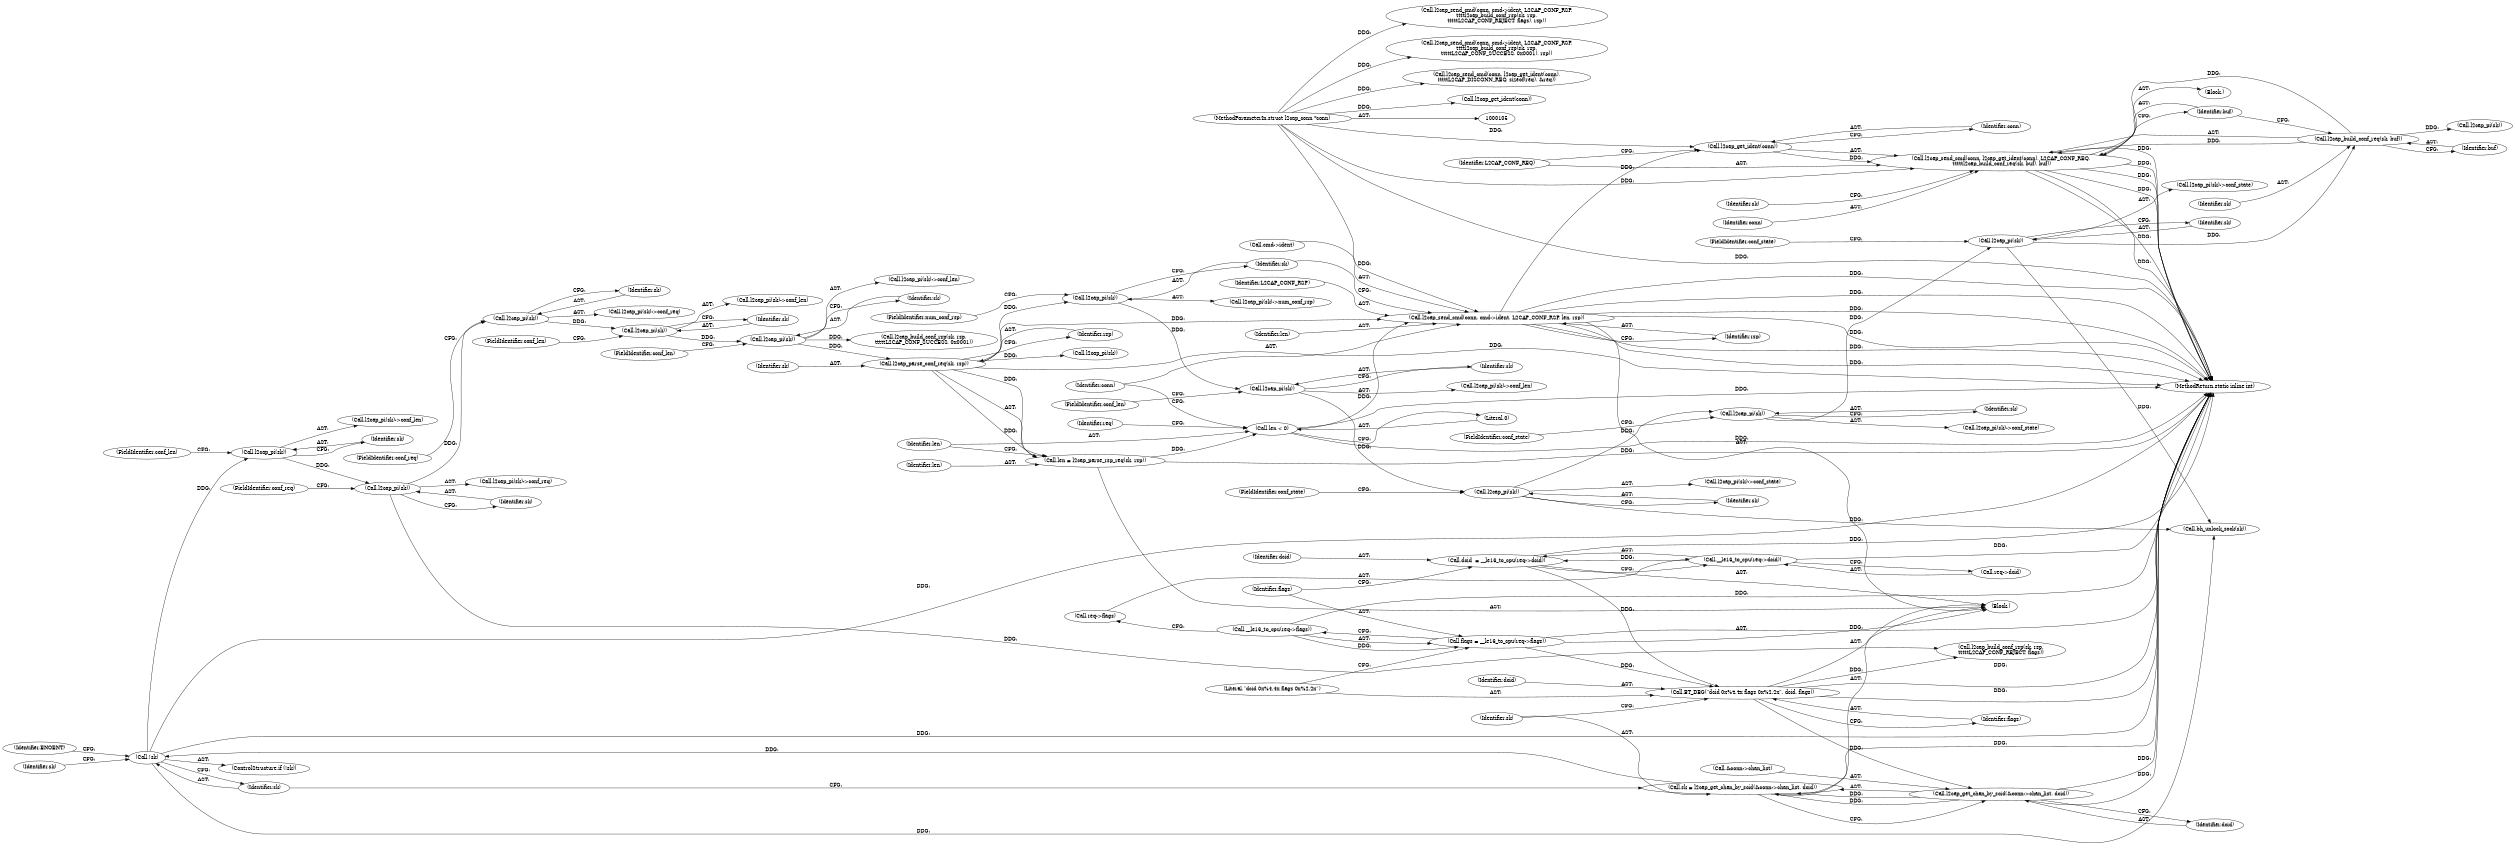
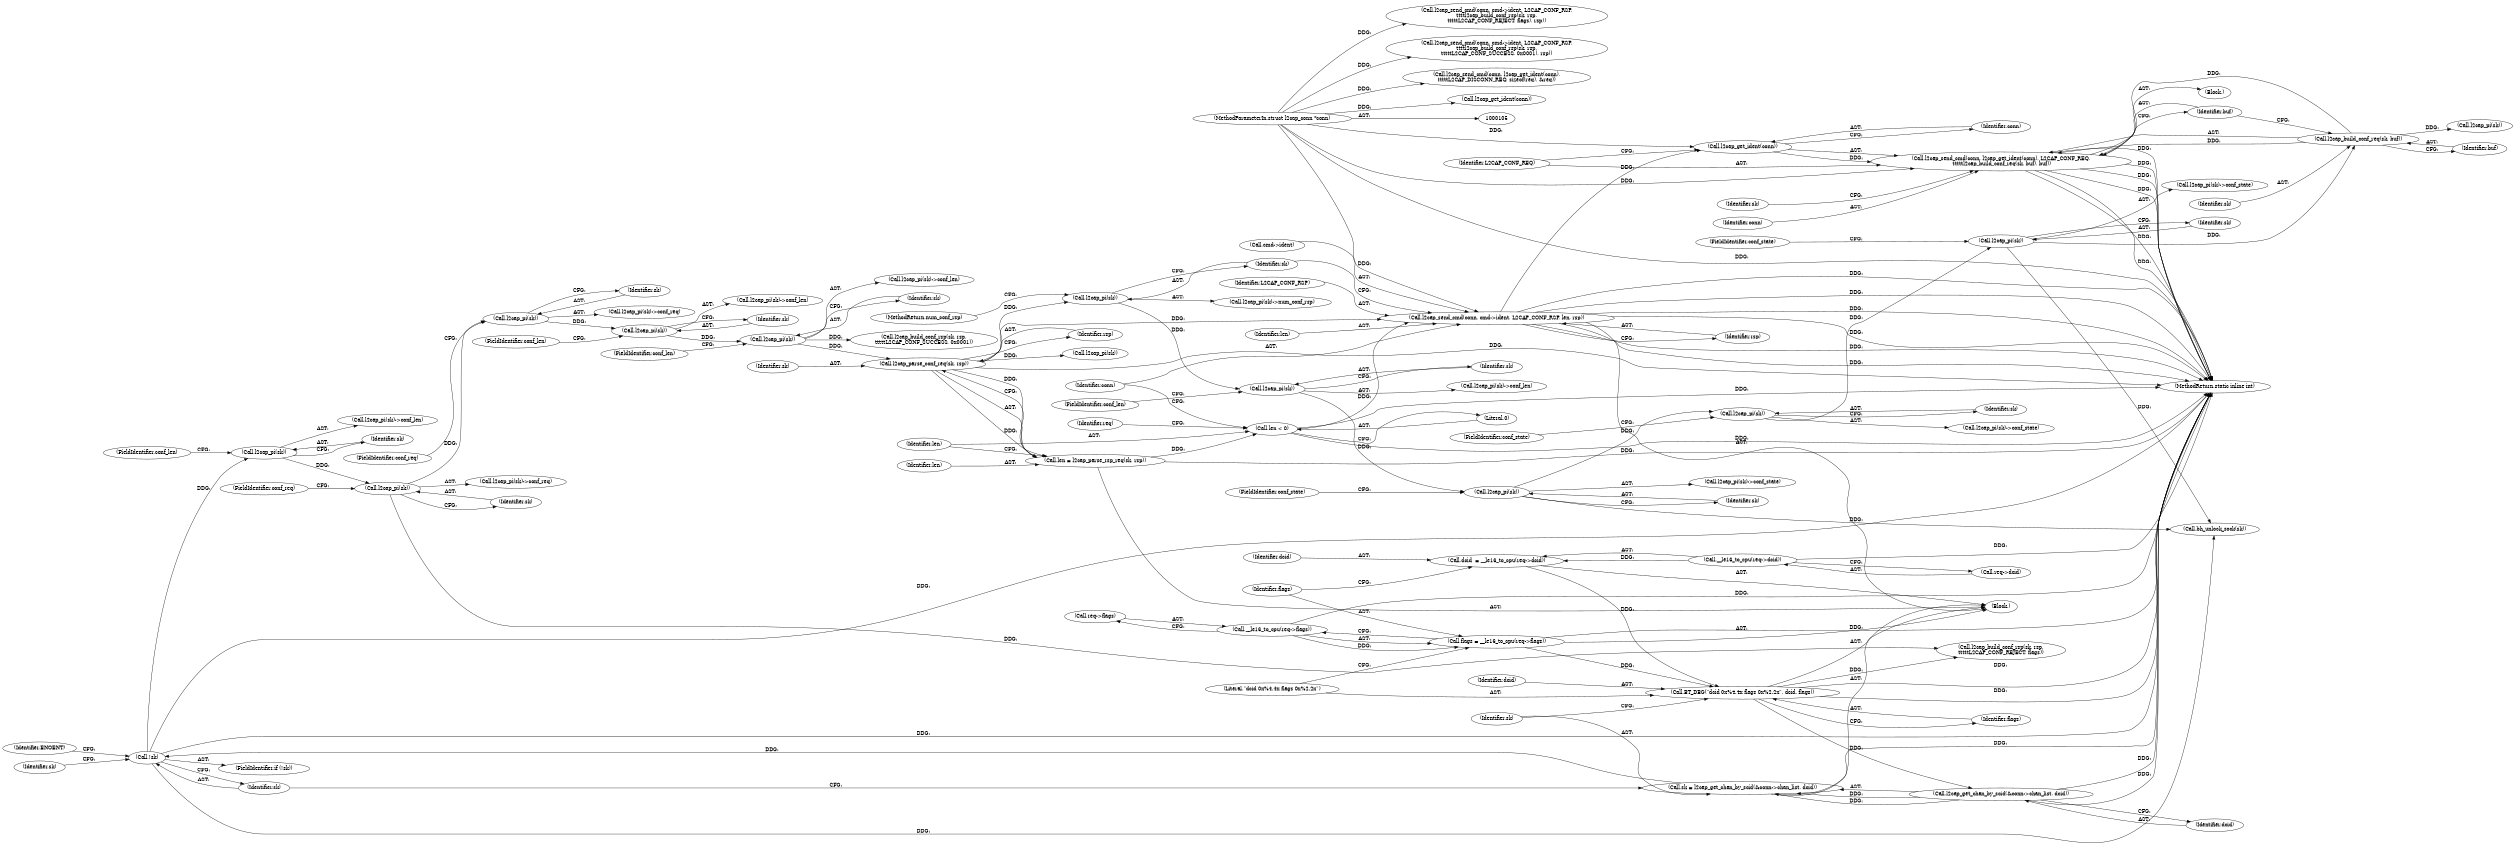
  digraph {
    rankdir=LR
    n1 [label="(Call,l2cap_send_cmd(conn, l2cap_get_ident(conn), L2CAP_CONF_REQ,\n \t\t\t\t\tl2cap_build_conf_req(sk, buf), buf))"]
    n2 [label="(Block,)"]
    n3 [label="(Identifier,buf)"]
    n4 [label="(MethodReturn,static inline int)"]
    n5 [label="(Call,l2cap_build_conf_req(sk, buf))"]
    n6 [label="(Call,l2cap_get_ident(conn))"]
    n7 [label="(Identifier,conn)"]
    n8 [label="(Call,l2cap_send_cmd(conn, cmd->ident, L2CAP_CONF_RSP, len, rsp))"]
    n9 [label="(Identifier,rsp)"]
    n10 [label="(Block,)"]
    n11 [label="(MethodParameterIn,struct l2cap_conn *conn)"]
    n12 [label="(Call,l2cap_send_cmd(conn, cmd->ident, L2CAP_CONF_RSP,\n\t\t\t\tl2cap_build_conf_rsp(sk, rsp,\n\t\t\t\t\tL2CAP_CONF_REJECT, flags), rsp))"]
    n13 [label="(Call,l2cap_send_cmd(conn, cmd->ident, L2CAP_CONF_RSP,\n\t\t\t\tl2cap_build_conf_rsp(sk, rsp,\n\t\t\t\t\tL2CAP_CONF_SUCCESS, 0x0001), rsp))"]
    n14 [label="(Call,l2cap_send_cmd(conn, l2cap_get_ident(conn),\n\t\t\t\t\tL2CAP_DISCONN_REQ, sizeof(req), &req))"]
    n15 [label="(Call,l2cap_get_ident(conn))"]
    1000105
    n17 [label="(Call,len < 0)"]
    n18 [label="(Literal,0)"]
    n19 [label="(Call,len = l2cap_parse_rsp_req(sk, rsp))"]
    n20 [label="(Call,l2cap_parse_conf_req(sk, rsp))"]
    n21 [label="(Call,l2cap_pi(sk))"]
    n22 [label="(Identifier,rsp)"]
    n23 [label="(Call,l2cap_pi(sk))"]
    n24 [label="(Call,l2cap_pi(sk))"]
    n25 [label="(Call,l2cap_pi(sk)->num_conf_rsp)"]
    n26 [label="(Identifier,sk)"]
    n27 [label="(Call,l2cap_pi(sk))"]
    n28 [label="(Call,l2cap_build_conf_rsp(sk, rsp,\n\t\t\t\t\tL2CAP_CONF_SUCCESS, 0x0001))"]
    n29 [label="(Call,l2cap_pi(sk)->conf_len)"]
    n30 [label="(Identifier,sk)"]
    n31 [label="(Call,l2cap_pi(sk))"]
    n32 [label="(Call,l2cap_pi(sk)->conf_len)"]
    n33 [label="(Identifier,sk)"]
    n34 [label="(Call,l2cap_pi(sk))"]
    n35 [label="(Identifier,sk)"]
    n36 [label="(Call,l2cap_pi(sk)->conf_req)"]
    n37 [label="(Call,l2cap_pi(sk))"]
    n38 [label="(Call,l2cap_pi(sk)->conf_req)"]
    n39 [label="(Call,l2cap_build_conf_rsp(sk, rsp,\n\t\t\t\t\tL2CAP_CONF_REJECT, flags))"]
    n40 [label="(Identifier,sk)"]
    n41 [label="(Call,l2cap_pi(sk))"]
    n42 [label="(Call,l2cap_pi(sk)->conf_len)"]
    n43 [label="(Identifier,sk)"]
    n44 [label="(Call,!sk)"]
-   n45 [label="(ControlStructure,if (!sk))"]
+   n45 [label="(FieldIdentifier,if (!sk))"]
    n46 [label="(Call,bh_unlock_sock(sk))"]
    n47 [label="(Identifier,sk)"]
    n48 [label="(Call,sk = l2cap_get_chan_by_scid(&conn->chan_list, dcid))"]
    n49 [label="(Call,l2cap_get_chan_by_scid(&conn->chan_list, dcid))"]
    n50 [label="(Identifier,dcid)"]
    n51 [label="(Call,BT_DBG(\"dcid 0x%4.4x flags 0x%2.2x\", dcid, flags))"]
    n52 [label="(Identifier,flags)"]
    n53 [label="(Call,dcid  = __le16_to_cpu(req->dcid))"]
    n54 [label="(Call,__le16_to_cpu(req->dcid))"]
    n55 [label="(Call,req->dcid)"]
    n56 [label="(Call,flags = __le16_to_cpu(req->flags))"]
    n57 [label="(Call,__le16_to_cpu(req->flags))"]
    n58 [label="(Call,req->flags)"]
    n59 [label="(Call,l2cap_pi(sk))"]
    n60 [label="(Identifier,buf)"]
    n61 [label="(Call,l2cap_pi(sk))"]
    n62 [label="(Identifier,sk)"]
    n63 [label="(Call,l2cap_pi(sk)->conf_state)"]
    n64 [label="(Call,l2cap_pi(sk))"]
    n65 [label="(Identifier,sk)"]
    n66 [label="(Call,l2cap_pi(sk)->conf_state)"]
    n67 [label="(Call,l2cap_pi(sk))"]
    n68 [label="(Call,l2cap_pi(sk)->conf_state)"]
    n69 [label="(Identifier,sk)"]
    n70 [label="(Identifier,sk)"]
    n71 [label="(Call,l2cap_pi(sk)->conf_len)"]
    n72 [label="(FieldIdentifier,conf_state)"]
    n73 [label="(Identifier,sk)"]
    n74 [label="(Identifier,conn)"]
    n75 [label="(Identifier,sk)"]
    n76 [label="(Identifier,sk)"]
    n77 [label="(Identifier,len)"]
    n78 [label="(Identifier,dcid)"]
    n79 [label="(Identifier,L2CAP_CONF_RSP)"]
    n80 [label="(FieldIdentifier,conf_req)"]
    n81 [label="(Identifier,len)"]
    n82 [label="(FieldIdentifier,conf_len)"]
    n83 [label="(Identifier,sk)"]
    n84 [label="(Identifier,req)"]
    n85 [label="(Identifier,ENOENT)"]
    n86 [label="(Identifier,conn)"]
-   n87 [label="(Call,&conn->chan_list)"]
    n88 [label="(Identifier,len)"]
    n89 [label="(Identifier,L2CAP_CONF_REQ)"]
    n90 [label="(Identifier,flags)"]
    n91 [label="(FieldIdentifier,conf_state)"]
    n92 [label="(FieldIdentifier,conf_len)"]
    n93 [label="(Call,cmd->ident)"]
    n94 [label="(FieldIdentifier,conf_req)"]
    n95 [label="(Identifier,sk)"]
    n96 [label="(FieldIdentifier,conf_len)"]
    n97 [label="(FieldIdentifier,conf_state)"]
    n98 [label="(Literal,\"dcid 0x%4.4x flags 0x%2.2x\")"]
    n99 [label="(Identifier,dcid)"]
-   n100 [label="(FieldIdentifier,num_conf_rsp)"]
+   n100 [label="(MethodReturn,num_conf_rsp)"]
    n101 [label="(FieldIdentifier,conf_len)"]
    n1 -> n2 [label="AST: "]
    n1 -> n3 [label="CFG: "]
    n1 -> n4 [label="DDG: "]
    n1 -> n4 [label="DDG: "]
    n1 -> n4 [label="DDG: "]
    n1 -> n4 [label="DDG: "]
    n1 -> n4 [label="DDG: "]
    n1 -> n4 [label="DDG: "]
    n3 -> n1 [label="AST: "]
    n3 -> n5 [label="CFG: "]
    n5 -> n1 [label="AST: "]
    n5 -> n1 [label="DDG: "]
    n5 -> n1 [label="DDG: "]
    n5 -> n59 [label="DDG: "]
    n5 -> n60 [label="CFG: "]
    n6 -> n1 [label="AST: "]
    n6 -> n1 [label="DDG: "]
    n6 -> n7 [label="CFG: "]
    n7 -> n6 [label="AST: "]
    n8 -> n4 [label="DDG: "]
    n8 -> n4 [label="DDG: "]
    n8 -> n4 [label="DDG: "]
    n8 -> n4 [label="DDG: "]
    n8 -> n4 [label="DDG: "]
    n8 -> n4 [label="DDG: "]
    n8 -> n6 [label="DDG: "]
    n8 -> n9 [label="CFG: "]
    n8 -> n10 [label="AST: "]
    n9 -> n8 [label="AST: "]
    n11 -> n1 [label="DDG: "]
    n11 -> n4 [label="DDG: "]
    n11 -> n6 [label="DDG: "]
    n11 -> n8 [label="DDG: "]
    n11 -> n12 [label="DDG: "]
    n11 -> n13 [label="DDG: "]
    n11 -> n14 [label="DDG: "]
    n11 -> n15 [label="DDG: "]
    n11 -> 1000105 [label="AST: "]
    n17 -> n4 [label="DDG: "]
    n17 -> n4 [label="DDG: "]
    n17 -> n8 [label="DDG: "]
    n17 -> n18 [label="CFG: "]
    n18 -> n17 [label="AST: "]
    n19 -> n4 [label="DDG: "]
    n19 -> n10 [label="AST: "]
    n19 -> n17 [label="DDG: "]
+   n19 -> n20 [label="CFG: "]
    n20 -> n4 [label="DDG: "]
    n20 -> n8 [label="DDG: "]
    n20 -> n19 [label="AST: "]
    n20 -> n19 [label="DDG: "]
    n20 -> n19 [label="DDG: "]
    n20 -> n21 [label="DDG: "]
    n20 -> n22 [label="CFG: "]
    n20 -> n23 [label="DDG: "]
    n21 -> n24 [label="DDG: "]
    n21 -> n25 [label="AST: "]
    n21 -> n26 [label="CFG: "]
    n22 -> n20 [label="AST: "]
    n24 -> n67 [label="DDG: "]
    n24 -> n70 [label="CFG: "]
    n24 -> n71 [label="AST: "]
    n26 -> n8 [label="CFG: "]
    n26 -> n21 [label="AST: "]
    n27 -> n20 [label="DDG: "]
    n27 -> n28 [label="DDG: "]
    n27 -> n29 [label="AST: "]
    n27 -> n30 [label="CFG: "]
    n30 -> n27 [label="AST: "]
    n31 -> n27 [label="DDG: "]
    n31 -> n32 [label="AST: "]
    n31 -> n33 [label="CFG: "]
    n33 -> n31 [label="AST: "]
    n34 -> n31 [label="DDG: "]
    n34 -> n35 [label="CFG: "]
    n34 -> n36 [label="AST: "]
    n35 -> n34 [label="AST: "]
    n37 -> n34 [label="DDG: "]
    n37 -> n38 [label="AST: "]
    n37 -> n39 [label="DDG: "]
    n37 -> n40 [label="CFG: "]
    n40 -> n37 [label="AST: "]
    n41 -> n37 [label="DDG: "]
    n41 -> n42 [label="AST: "]
    n41 -> n43 [label="CFG: "]
    n43 -> n41 [label="AST: "]
    n44 -> n4 [label="DDG: "]
    n44 -> n4 [label="DDG: "]
    n44 -> n41 [label="DDG: "]
    n44 -> n45 [label="AST: "]
    n44 -> n46 [label="DDG: "]
    n44 -> n47 [label="CFG: "]
    n47 -> n44 [label="AST: "]
    n47 -> n48 [label="CFG: "]
    n48 -> n4 [label="DDG: "]
    n48 -> n10 [label="AST: "]
    n48 -> n44 [label="DDG: "]
-   n48 -> n49 [label="CFG: "]
    n49 -> n4 [label="DDG: "]
    n49 -> n4 [label="DDG: "]
    n49 -> n48 [label="AST: "]
    n49 -> n48 [label="DDG: "]
    n49 -> n48 [label="DDG: "]
    n49 -> n50 [label="CFG: "]
    n50 -> n49 [label="AST: "]
    n51 -> n4 [label="DDG: "]
    n51 -> n4 [label="DDG: "]
    n51 -> n10 [label="AST: "]
    n51 -> n39 [label="DDG: "]
    n51 -> n49 [label="DDG: "]
    n51 -> n52 [label="CFG: "]
    n52 -> n51 [label="AST: "]
-   n53 -> n4 [label="DDG: "]
    n53 -> n10 [label="AST: "]
    n53 -> n51 [label="DDG: "]
-   n53 -> n54 [label="CFG: "]
    n54 -> n4 [label="DDG: "]
    n54 -> n53 [label="AST: "]
    n54 -> n53 [label="DDG: "]
    n54 -> n55 [label="CFG: "]
    n55 -> n54 [label="AST: "]
    n56 -> n4 [label="DDG: "]
    n56 -> n10 [label="AST: "]
    n56 -> n51 [label="DDG: "]
    n56 -> n57 [label="CFG: "]
    n57 -> n4 [label="DDG: "]
    n57 -> n56 [label="AST: "]
    n57 -> n56 [label="DDG: "]
    n57 -> n58 [label="CFG: "]
-   n58 -> n54 [label="AST: "]
+   n58 -> n57 [label="AST: "]
    n60 -> n5 [label="AST: "]
    n61 -> n5 [label="DDG: "]
    n61 -> n46 [label="DDG: "]
    n61 -> n62 [label="CFG: "]
    n61 -> n63 [label="AST: "]
    n62 -> n61 [label="AST: "]
    n64 -> n61 [label="DDG: "]
    n64 -> n65 [label="CFG: "]
    n64 -> n66 [label="AST: "]
    n65 -> n64 [label="AST: "]
    n67 -> n46 [label="DDG: "]
    n67 -> n64 [label="DDG: "]
    n67 -> n68 [label="AST: "]
    n67 -> n69 [label="CFG: "]
    n69 -> n67 [label="AST: "]
    n70 -> n24 [label="AST: "]
    n72 -> n67 [label="CFG: "]
    n73 -> n1 [label="CFG: "]
    n74 -> n8 [label="AST: "]
    n74 -> n17 [label="CFG: "]
    n75 -> n5 [label="AST: "]
    n76 -> n48 [label="AST: "]
    n76 -> n51 [label="CFG: "]
    n77 -> n19 [label="AST: "]
    n78 -> n51 [label="AST: "]
    n79 -> n8 [label="AST: "]
    n80 -> n37 [label="CFG: "]
    n81 -> n17 [label="AST: "]
    n81 -> n19 [label="CFG: "]
    n82 -> n41 [label="CFG: "]
    n83 -> n20 [label="AST: "]
    n84 -> n17 [label="CFG: "]
    n85 -> n44 [label="CFG: "]
    n86 -> n1 [label="AST: "]
-   n87 -> n49 [label="AST: "]
    n88 -> n8 [label="AST: "]
    n89 -> n1 [label="AST: "]
    n89 -> n6 [label="CFG: "]
    n90 -> n53 [label="CFG: "]
    n90 -> n56 [label="AST: "]
    n91 -> n61 [label="CFG: "]
    n92 -> n27 [label="CFG: "]
    n93 -> n8 [label="AST: "]
    n94 -> n34 [label="CFG: "]
    n95 -> n44 [label="CFG: "]
    n96 -> n31 [label="CFG: "]
    n97 -> n64 [label="CFG: "]
    n98 -> n51 [label="AST: "]
    n98 -> n56 [label="CFG: "]
    n99 -> n53 [label="AST: "]
    n100 -> n21 [label="CFG: "]
    n101 -> n24 [label="CFG: "]
  }
